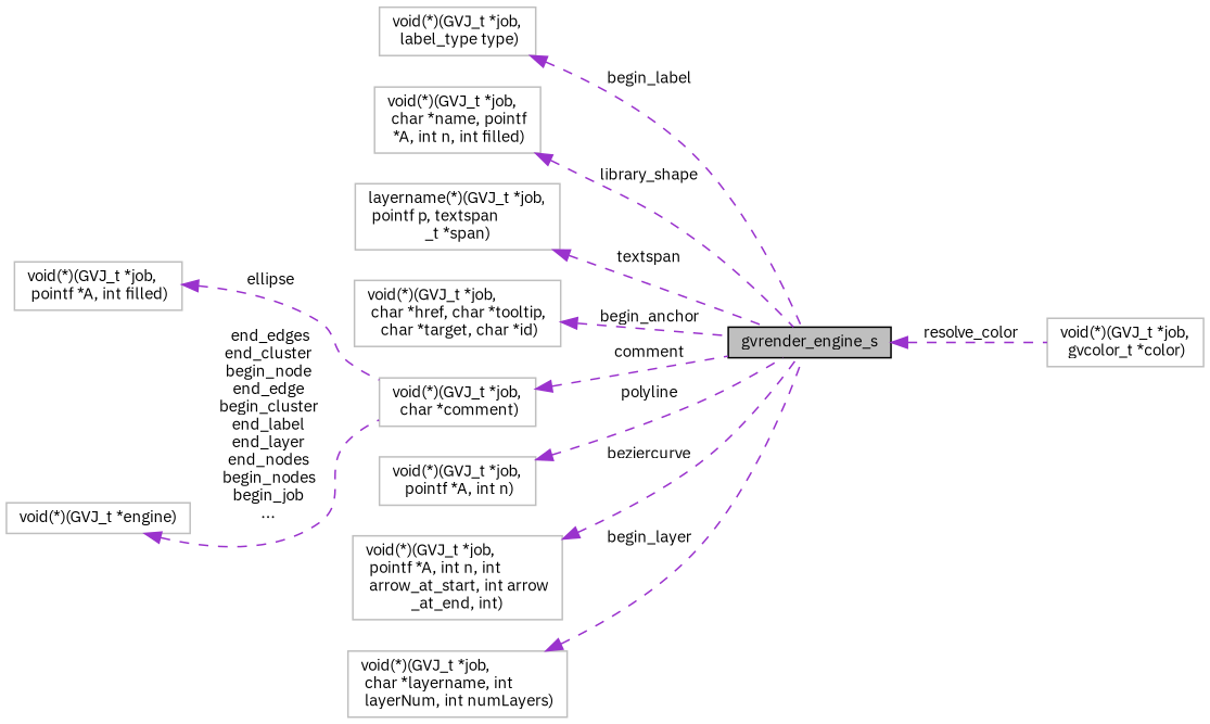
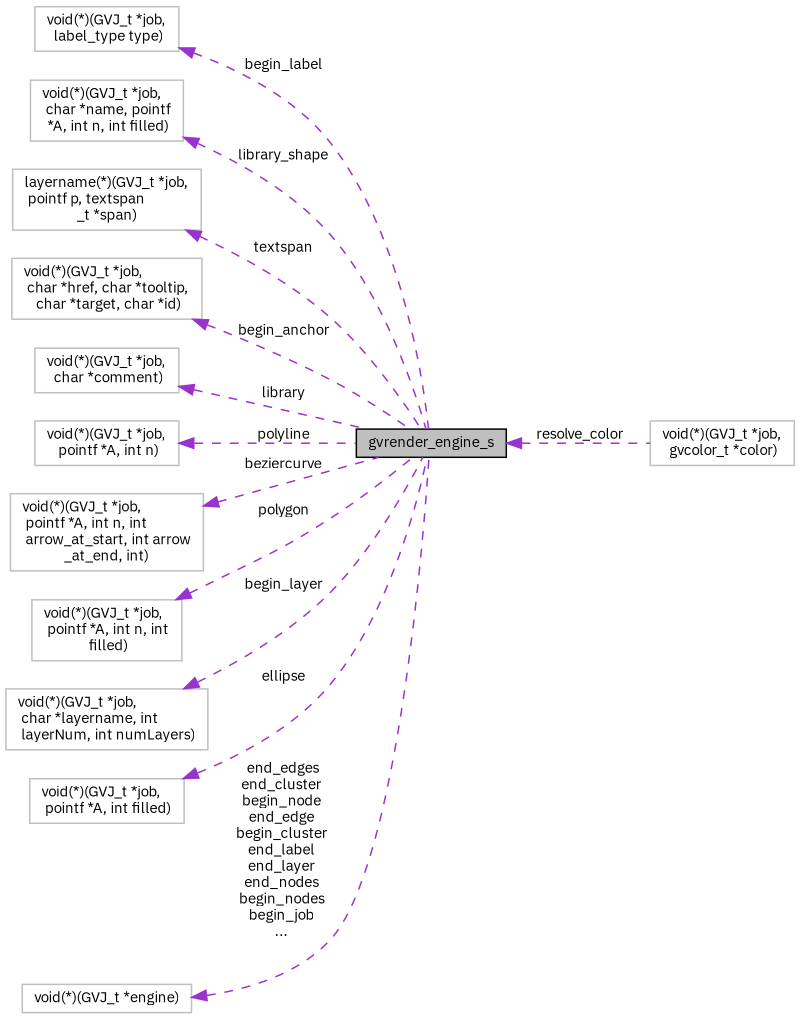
  digraph {
    fontname="IBM Plex Sans"
    rankdir=LR
    node [color=grey75 fontname="IBM Plex Sans" fontsize=10 shape=record]
    edge [color=darkorchid3 dir=back fontname="IBM Plex Sans" fontsize=10 labelfontname=Helvetica labelfontsize=10 style=dashed]
    n1 [color=black fillcolor=grey75 fontcolor=black height=0.2 label=gvrender_engine_s style=filled width=0.4]
    n2 [height=0.2 label="void(*)(GVJ_t *job,\l gvcolor_t *color)" width=0.4]
    n3 [height=0.2 label="void(*)(GVJ_t *job,\l label_type type)" width=0.4]
    n4 [height=0.2 label="void(*)(GVJ_t *job,\l char *name, pointf\l *A, int n, int filled)" width=0.4]
    n5 [height=0.2 label="layername(*)(GVJ_t *job,\l pointf p, textspan\l_t *span)" width=0.4]
    n6 [height=0.2 label="void(*)(GVJ_t *job,\l char *href, char *tooltip,\l char *target, char *id)" width=0.4]
    n7 [height=0.2 label="void(*)(GVJ_t *job,\l char *comment)" width=0.4]
    n8 [height=0.2 label="void(*)(GVJ_t *job,\l pointf *A, int n)" width=0.4]
    n9 [height=0.2 label="void(*)(GVJ_t *job,\l pointf *A, int n, int\l arrow_at_start, int arrow\l_at_end, int)" width=0.4]
+   n10 [height=0.2 label="void(*)(GVJ_t *job,\l pointf *A, int n, int\l filled)" width=0.4]
    n11 [height=0.2 label="void(*)(GVJ_t *job,\l char *layername, int\l layerNum, int numLayers)" width=0.4]
    n12 [height=0.2 label="void(*)(GVJ_t *job,\l pointf *A, int filled)" width=0.4]
    n13 [height=0.2 label="void(*)(GVJ_t *engine)" width=0.4]
    n1 -> n2 [label=" resolve_color"]
    n3 -> n1 [label=" begin_label"]
    n4 -> n1 [label=" library_shape"]
    n5 -> n1 [label=" textspan"]
    n6 -> n1 [label=" begin_anchor"]
-   n7 -> n1 [label=" comment"]
+   n7 -> n1 [label=" library"]
    n8 -> n1 [label=" polyline"]
    n9 -> n1 [label=" beziercurve"]
+   n10 -> n1 [label=" polygon"]
    n11 -> n1 [label=" begin_layer"]
-   n12 -> n7 [label=" ellipse"]
-   n13 -> n7 [label=" end_edges\nend_cluster\nbegin_node\nend_edge\nbegin_cluster\nend_label\nend_layer\nend_nodes\nbegin_nodes\nbegin_job\n..."]
+   n12 -> n1 [label=" ellipse"]
+   n13 -> n1 [label=" end_edges\nend_cluster\nbegin_node\nend_edge\nbegin_cluster\nend_label\nend_layer\nend_nodes\nbegin_nodes\nbegin_job\n..."]
  }
